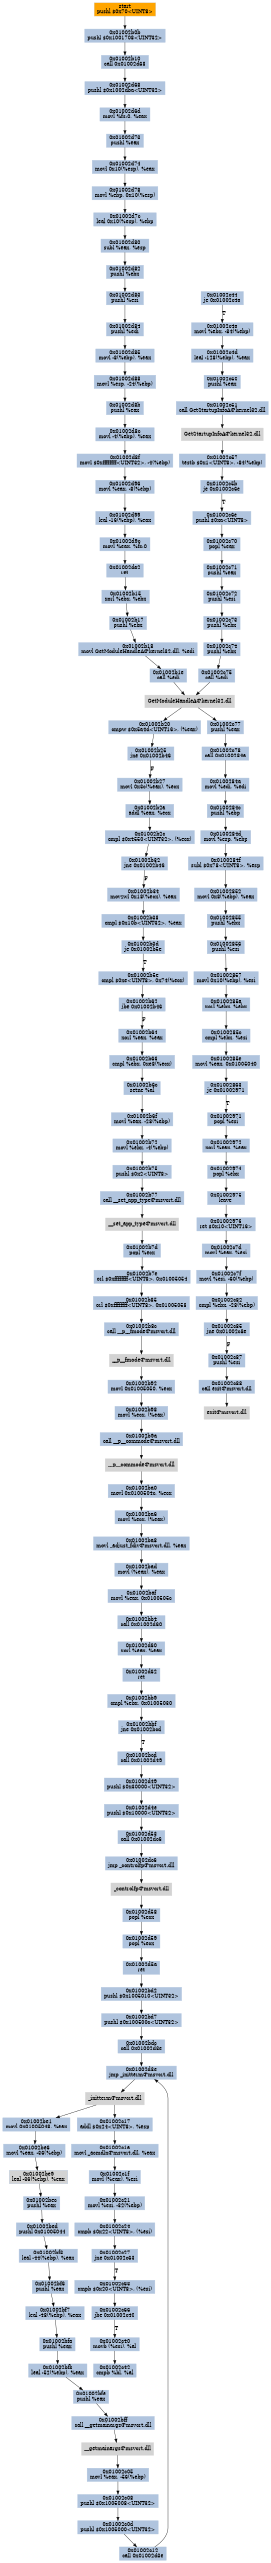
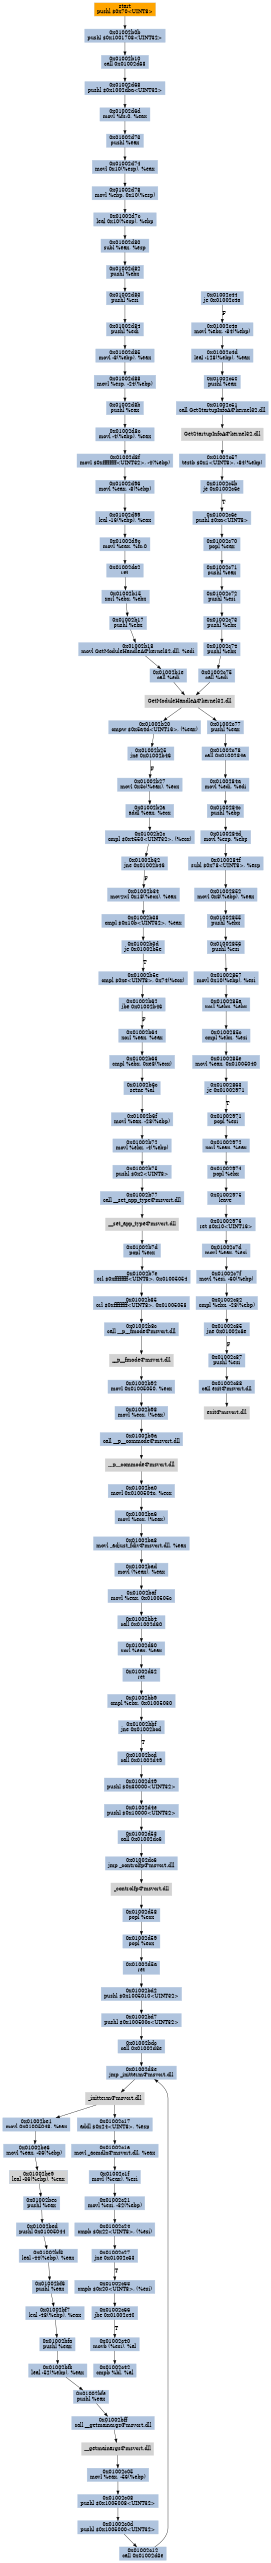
  digraph {
    node [color=lightsteelblue fillcolor=lightsteelblue shape=rectangle style=filled]
    edge [color="#000000"]
    n1 [color=lightgrey fillcolor=orange label="start\npushl $0x70<UINT8>"]
    n2 [label="0x01002b0b\npushl $0x1001708<UINT32>"]
    n3 [label="0x01002b10\ncall 0x01002d68"]
    n4 [label="0x01002d68\npushl $0x1002dba<UINT32>"]
    n5 [label="0x01002d6d\nmovl %fs:0, %eax"]
    n6 [label="0x01002d73\npushl %eax"]
    n7 [label="0x01002d74\nmovl 0x10(%esp), %eax"]
    n8 [label="0x01002d78\nmovl %ebp, 0x10(%esp)"]
    n9 [label="0x01002d7c\nleal 0x10(%esp), %ebp"]
    n10 [label="0x01002d80\nsubl %eax, %esp"]
    n11 [label="0x01002d82\npushl %ebx"]
    n12 [label="0x01002d83\npushl %esi"]
    n13 [label="0x01002d84\npushl %edi"]
    n14 [label="0x01002d85\nmovl -8(%ebp), %eax"]
    n15 [label="0x01002d88\nmovl %esp, -24(%ebp)"]
    n16 [label="0x01002d8b\npushl %eax"]
    n17 [label="0x01002d8c\nmovl -4(%ebp), %eax"]
    n18 [label="0x01002d8f\nmovl $0xffffffff<UINT32>, -4(%ebp)"]
    n19 [label="0x01002d96\nmovl %eax, -8(%ebp)"]
    n20 [label="0x01002d99\nleal -16(%ebp), %eax"]
    n21 [label="0x01002d9c\nmovl %eax, %fs:0"]
    n22 [label="0x01002da2\nret"]
    n23 [label="0x01002b15\nxorl %ebx, %ebx"]
    n24 [label="0x01002b17\npushl %ebx"]
    n25 [label="0x01002b18\nmovl GetModuleHandleA@kernel32.dll, %edi"]
    n26 [label="0x01002b1e\ncall %edi"]
    n27 [color=lightgrey fillcolor=lightgrey label="GetModuleHandleA@kernel32.dll"]
    n28 [label="0x01002b20\ncmpw $0x5a4d<UINT16>, (%eax)"]
    n29 [label="0x01002c77\npushl %eax"]
    n30 [label="0x01002b25\njne 0x01002b46"]
    n31 [label="0x01002c78\ncall 0x0100284a"]
    n32 [label="0x01002b27\nmovl 0x3c(%eax), %ecx"]
    n33 [label="0x01002b2a\naddl %eax, %ecx"]
    n34 [label="0x01002b2c\ncmpl $0x4550<UINT32>, (%ecx)"]
    n35 [label="0x01002b32\njne 0x01002b46"]
    n36 [label="0x01002b34\nmovzwl 0x18(%ecx), %eax"]
    n37 [label="0x01002b38\ncmpl $0x10b<UINT32>, %eax"]
    n38 [label="0x01002b3d\nje 0x01002b5e"]
    n39 [label="0x01002b5e\ncmpl $0xe<UINT8>, 0x74(%ecx)"]
    n40 [label="0x01002b62\njbe 0x01002b46"]
    n41 [label="0x01002b64\nxorl %eax, %eax"]
    n42 [label="0x01002b66\ncmpl %ebx, 0xe8(%ecx)"]
    n43 [label="0x01002b6c\nsetne %al"]
    n44 [label="0x01002b6f\nmovl %eax, -28(%ebp)"]
    n45 [label="0x01002b72\nmovl %ebx, -4(%ebp)"]
    n46 [label="0x01002b75\npushl $0x2<UINT8>"]
    n47 [label="0x01002b77\ncall __set_app_type@msvcrt.dll"]
    n48 [color=lightgrey fillcolor=lightgrey label="__set_app_type@msvcrt.dll"]
    n49 [label="0x01002b7d\npopl %ecx"]
    n50 [label="0x01002b7e\norl $0xffffffff<UINT8>, 0x01005054"]
    n51 [label="0x01002b85\norl $0xffffffff<UINT8>, 0x01005058"]
    n52 [label="0x01002b8c\ncall __p__fmode@msvcrt.dll"]
    n53 [color=lightgrey fillcolor=lightgrey label="__p__fmode@msvcrt.dll"]
    n54 [label="0x01002b92\nmovl 0x01005050, %ecx"]
    n55 [label="0x01002b98\nmovl %ecx, (%eax)"]
    n56 [label="0x01002b9a\ncall __p__commode@msvcrt.dll"]
    n57 [color=lightgrey fillcolor=lightgrey label="__p__commode@msvcrt.dll"]
    n58 [label="0x01002ba0\nmovl 0x0100504c, %ecx"]
    n59 [label="0x01002ba6\nmovl %ecx, (%eax)"]
    n60 [label="0x01002ba8\nmovl _adjust_fdiv@msvcrt.dll, %eax"]
    n61 [label="0x01002bad\nmovl (%eax), %eax"]
    n62 [label="0x01002baf\nmovl %eax, 0x0100505c"]
    n63 [label="0x01002bb4\ncall 0x01002d60"]
    n64 [label="0x01002d60\nxorl %eax, %eax"]
    n65 [label="0x01002d62\nret"]
    n66 [label="0x01002bb9\ncmpl %ebx, 0x01005030"]
    n67 [label="0x01002bbf\njne 0x01002bcd"]
    n68 [label="0x01002bcd\ncall 0x01002d49"]
    n69 [label="0x01002d49\npushl $0x30000<UINT32>"]
    n70 [label="0x01002d4e\npushl $0x10000<UINT32>"]
    n71 [label="0x01002d53\ncall 0x01002dc6"]
    n72 [label="0x01002dc6\njmp _controlfp@msvcrt.dll"]
    n73 [color=lightgrey fillcolor=lightgrey label="_controlfp@msvcrt.dll"]
    n74 [label="0x01002d58\npopl %ecx"]
    n75 [label="0x01002d59\npopl %ecx"]
    n76 [label="0x01002d5a\nret"]
    n77 [label="0x01002bd2\npushl $0x1005010<UINT32>"]
    n78 [label="0x01002bd7\npushl $0x100500c<UINT32>"]
    n79 [label="0x01002bdc\ncall 0x01002d3e"]
    n80 [label="0x01002d3e\njmp _initterm@msvcrt.dll"]
    n81 [color=lightgrey fillcolor=lightgrey label="_initterm@msvcrt.dll"]
    n82 [label="0x01002be1\nmovl 0x01005048, %eax"]
    n83 [label="0x01002c17\naddl $0x24<UINT8>, %esp"]
    n84 [label="0x01002be6\nmovl %eax, -36(%ebp)"]
    n85 [label="0x01002c1a\nmovl _acmdln@msvcrt.dll, %eax"]
    n86 [fillcolor=lightgrey label="0x01002be9\nleal -36(%ebp), %eax"]
    n87 [label="0x01002bec\npushl %eax"]
    n88 [label="0x01002bed\npushl 0x01005044"]
    n89 [label="0x01002bf3\nleal -44(%ebp), %eax"]
    n90 [label="0x01002bf6\npushl %eax"]
    n91 [label="0x01002bf7\nleal -48(%ebp), %eax"]
    n92 [label="0x01002bfa\npushl %eax"]
    n93 [label="0x01002bfb\nleal -52(%ebp), %eax"]
    n94 [label="0x01002bfe\npushl %eax"]
    n95 [label="0x01002bff\ncall __getmainargs@msvcrt.dll"]
    n96 [color=lightgrey fillcolor=lightgrey label="__getmainargs@msvcrt.dll"]
    n97 [label="0x01002c05\nmovl %eax, -56(%ebp)"]
    n98 [label="0x01002c08\npushl $0x1005008<UINT32>"]
    n99 [label="0x01002c0d\npushl $0x1005000<UINT32>"]
    n100 [label="0x01002c12\ncall 0x01002d3e"]
    n101 [label="0x01002c1f\nmovl (%eax), %esi"]
    n102 [label="0x01002c21\nmovl %esi, -32(%ebp)"]
    n103 [label="0x01002c24\ncmpb $0x22<UINT8>, (%esi)"]
    n104 [label="0x01002c27\njne 0x01002c63"]
    n105 [label="0x01002c63\ncmpb $0x20<UINT8>, (%esi)"]
    n106 [label="0x01002c66\njbe 0x01002c40"]
    n107 [label="0x01002c40\nmovb (%esi), %al"]
    n108 [label="0x01002c42\ncmpb %bl, %al"]
    n109 [label="0x01002c44\nje 0x01002c4a"]
    n110 [label="0x01002c4a\nmovl %ebx, -84(%ebp)"]
    n111 [label="0x01002c4d\nleal -128(%ebp), %eax"]
    n112 [label="0x01002c50\npushl %eax"]
    n113 [label="0x01002c51\ncall GetStartupInfoA@kernel32.dll"]
    n114 [color=lightgrey fillcolor=lightgrey label="GetStartupInfoA@kernel32.dll"]
    n115 [label="0x01002c57\ntestb $0x1<UINT8>, -84(%ebp)"]
    n116 [label="0x01002c5b\nje 0x01002c6e"]
    n117 [label="0x01002c6e\npushl $0xa<UINT8>"]
    n118 [label="0x01002c70\npopl %eax"]
    n119 [label="0x01002c71\npushl %eax"]
    n120 [label="0x01002c72\npushl %esi"]
    n121 [label="0x01002c73\npushl %ebx"]
    n122 [label="0x01002c74\npushl %ebx"]
    n123 [label="0x01002c75\ncall %edi"]
    n124 [label="0x0100284a\nmovl %edi, %edi"]
    n125 [label="0x0100284c\npushl %ebp"]
    n126 [label="0x0100284d\nmovl %esp, %ebp"]
    n127 [label="0x0100284f\nsubl $0x78<UINT8>, %esp"]
    n128 [label="0x01002852\nmovl 0x8(%ebp), %eax"]
    n129 [label="0x01002855\npushl %ebx"]
    n130 [label="0x01002856\npushl %esi"]
    n131 [label="0x01002857\nmovl 0x10(%ebp), %esi"]
    n132 [label="0x0100285a\nxorl %ebx, %ebx"]
    n133 [label="0x0100285c\ncmpl %ebx, %esi"]
    n134 [label="0x0100285e\nmovl %eax, 0x01005040"]
    n135 [label="0x01002863\nje 0x01002971"]
    n136 [label="0x01002971\npopl %esi"]
    n137 [label="0x01002972\nxorl %eax, %eax"]
    n138 [label="0x01002974\npopl %ebx"]
    n139 [label="0x01002975\nleave "]
    n140 [label="0x01002976\nret $0x10<UINT16>"]
    n141 [label="0x01002c7d\nmovl %eax, %esi"]
    n142 [label="0x01002c7f\nmovl %esi, -60(%ebp)"]
    n143 [label="0x01002c82\ncmpl %ebx, -28(%ebp)"]
    n144 [label="0x01002c85\njne 0x01002c8e"]
    n145 [label="0x01002c87\npushl %esi"]
    n146 [label="0x01002c88\ncall exit@msvcrt.dll"]
    n147 [color=lightgrey fillcolor=lightgrey label="exit@msvcrt.dll"]
    n1 -> n2
    n2 -> n3
    n3 -> n4
    n4 -> n5
    n5 -> n6
    n6 -> n7
    n7 -> n8
    n8 -> n9
    n9 -> n10
    n10 -> n11
    n11 -> n12
    n12 -> n13
    n13 -> n14
    n14 -> n15
    n15 -> n16
    n16 -> n17
    n17 -> n18
    n18 -> n19
    n19 -> n20
    n20 -> n21
    n21 -> n22
    n22 -> n23
    n23 -> n24
    n24 -> n25
    n25 -> n26
    n26 -> n27
    n27 -> n28
    n27 -> n29
    n28 -> n30
    n29 -> n31
    n30 -> n32 [label=F]
    n31 -> n124
    n32 -> n33
    n33 -> n34
    n34 -> n35
    n35 -> n36 [label=F]
    n36 -> n37
    n37 -> n38
    n38 -> n39 [label=T]
    n39 -> n40
    n40 -> n41 [label=F]
    n41 -> n42
    n42 -> n43
    n43 -> n44
    n44 -> n45
    n45 -> n46
    n46 -> n47
    n47 -> n48
    n48 -> n49
    n49 -> n50
    n50 -> n51
    n51 -> n52
    n52 -> n53
    n53 -> n54
    n54 -> n55
    n55 -> n56
    n56 -> n57
    n57 -> n58
    n58 -> n59
    n59 -> n60
    n60 -> n61
    n61 -> n62
    n62 -> n63
    n63 -> n64
    n64 -> n65
    n65 -> n66
    n66 -> n67
    n67 -> n68 [label=T]
    n68 -> n69
    n69 -> n70
    n70 -> n71
    n71 -> n72
    n72 -> n73
    n73 -> n74
    n74 -> n75
    n75 -> n76
    n76 -> n77
    n77 -> n78
    n78 -> n79
    n79 -> n80
    n80 -> n81
    n81 -> n82
    n81 -> n83
    n82 -> n84
    n83 -> n85
    n84 -> n86
    n85 -> n101
    n86 -> n87
    n87 -> n88
    n88 -> n89
    n89 -> n90
    n90 -> n91
    n91 -> n92
    n92 -> n93
    n93 -> n94
    n94 -> n95
    n95 -> n96
    n96 -> n97
    n97 -> n98
    n98 -> n99
    n99 -> n100
    n100 -> n80
    n101 -> n102
    n102 -> n103
    n103 -> n104
    n104 -> n105 [label=T]
    n105 -> n106
    n106 -> n107 [label=T]
    n107 -> n108
-   n109 -> n110 [label=T]
+   n109 -> n110 [label=F]
    n110 -> n111
    n111 -> n112
    n112 -> n113
    n113 -> n114
    n114 -> n115
    n115 -> n116
    n116 -> n117 [label=T]
    n117 -> n118
    n118 -> n119
    n119 -> n120
    n120 -> n121
    n121 -> n122
    n122 -> n123
    n123 -> n27
    n124 -> n125
    n125 -> n126
    n126 -> n127
    n127 -> n128
    n128 -> n129
    n129 -> n130
    n130 -> n131
    n131 -> n132
    n132 -> n133
    n133 -> n134
    n134 -> n135
    n135 -> n136 [label=T]
    n136 -> n137
    n137 -> n138
    n138 -> n139
    n139 -> n140
    n140 -> n141
    n141 -> n142
    n142 -> n143
    n143 -> n144
    n144 -> n145 [label=F]
    n145 -> n146
    n146 -> n147
  }
